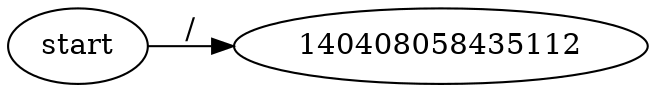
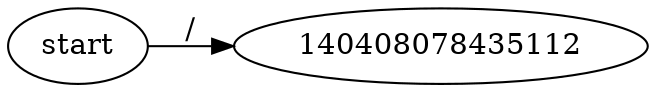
  digraph {
    rankdir=LR
    n1 [label=start]
-   140408078435112 [label=140408058435112]
+   140408078435112
    n1 -> 140408078435112 [label="/"]
  }
